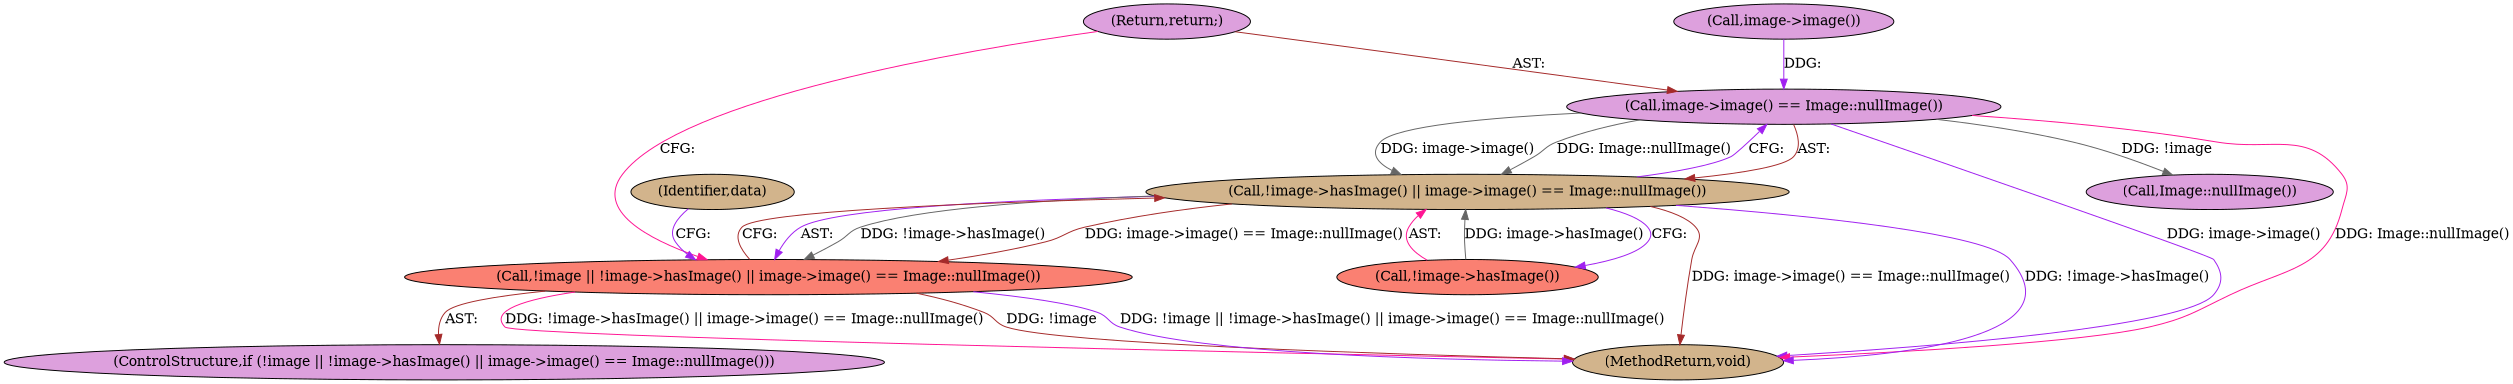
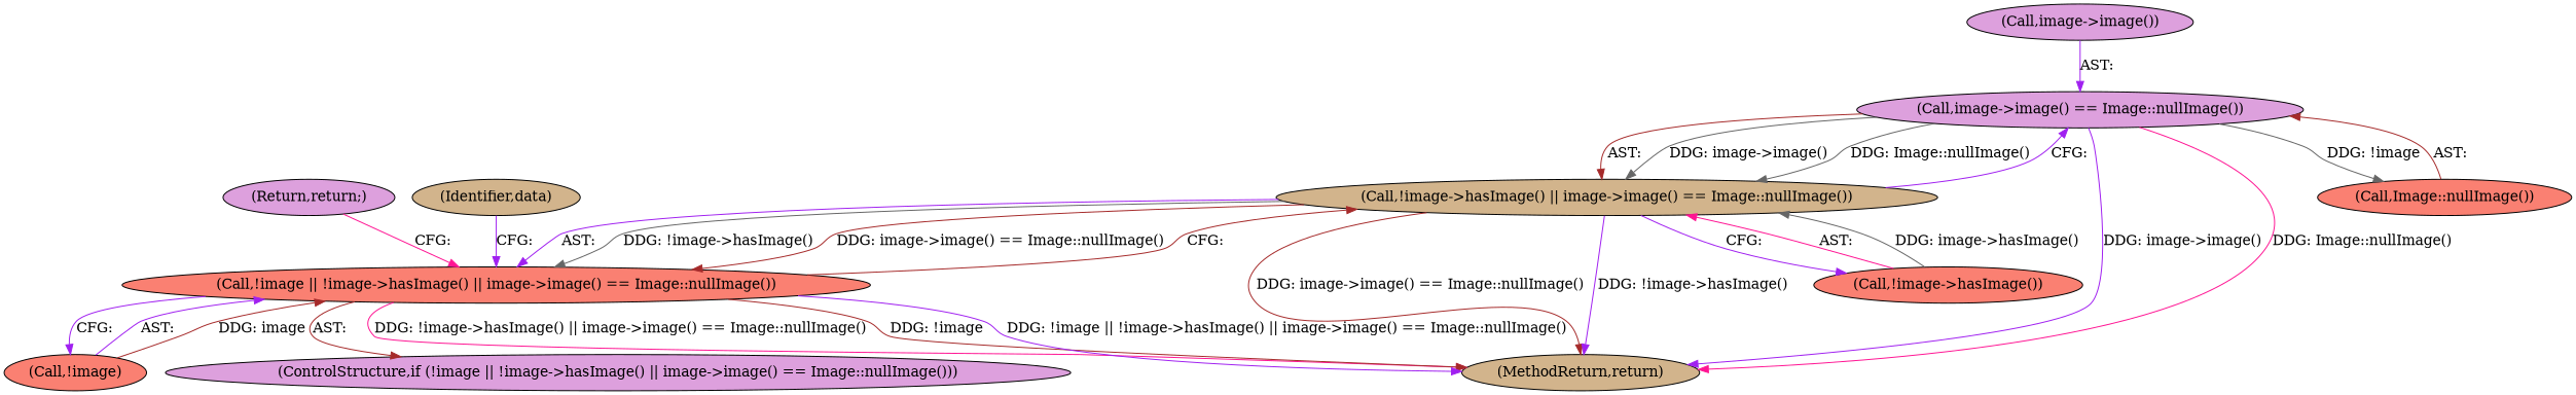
  digraph {
    node [fillcolor=plum style=filled]
    edge [color=purple]
    n1 [label="(Call,image->image() == Image::nullImage())"]
    n2 [fillcolor=tan label="(Call,!image->hasImage() || image->image() == Image::nullImage())"]
-   n3 [fillcolor=tan label="(MethodReturn,void)"]
-   n4 [label="(Call,Image::nullImage())"]
+   n3 [fillcolor=tan label="(MethodReturn,return)"]
+   n4 [fillcolor=salmon label="(Call,Image::nullImage())"]
    n5 [fillcolor=salmon label="(Call,!image || !image->hasImage() || image->image() == Image::nullImage())"]
    n6 [fillcolor=salmon label="(Call,!image->hasImage())"]
+   n7 [fillcolor=salmon label="(Call,!image)"]
    n8 [label="(ControlStructure,if (!image || !image->hasImage() || image->image() == Image::nullImage()))"]
    n9 [label="(Call,image->image())"]
    n10 [label="(Return,return;)"]
    n11 [fillcolor=tan label="(Identifier,data)"]
    n1 -> n2 [color=brown label="AST: "]
    n1 -> n2 [color=gray40 label="DDG: image->image()"]
    n1 -> n2 [color=gray40 label="DDG: Image::nullImage()"]
    n1 -> n3 [label="DDG: image->image()"]
    n1 -> n3 [color=deeppink label="DDG: Image::nullImage()"]
    n1 -> n4 [color=gray40 label="DDG: !image"]
    n2 -> n1 [label="CFG: "]
    n2 -> n3 [color=brown label="DDG: image->image() == Image::nullImage()"]
    n2 -> n3 [label="DDG: !image->hasImage()"]
    n2 -> n5 [label="AST: "]
    n2 -> n5 [color=gray40 label="DDG: !image->hasImage()"]
    n2 -> n5 [color=brown label="DDG: image->image() == Image::nullImage()"]
    n2 -> n6 [label="CFG: "]
-   n10 -> n1 [color=brown label="AST: "]
+   n4 -> n1 [color=brown label="AST: "]
    n5 -> n2 [color=brown label="CFG: "]
    n5 -> n3 [color=deeppink label="DDG: !image->hasImage() || image->image() == Image::nullImage()"]
    n5 -> n3 [color=brown label="DDG: !image"]
    n5 -> n3 [label="DDG: !image || !image->hasImage() || image->image() == Image::nullImage()"]
+   n5 -> n7 [label="CFG: "]
    n5 -> n8 [color=brown label="AST: "]
    n6 -> n2 [color=deeppink label="AST: "]
    n6 -> n2 [color=gray40 label="DDG: image->hasImage()"]
-   n9 -> n1 [label="DDG: "]
+   n7 -> n5 [label="AST: "]
+   n7 -> n5 [color=brown label="DDG: image"]
+   n9 -> n1 [label="AST: "]
    n10 -> n5 [color=deeppink label="CFG: "]
    n11 -> n5 [label="CFG: "]
  }
